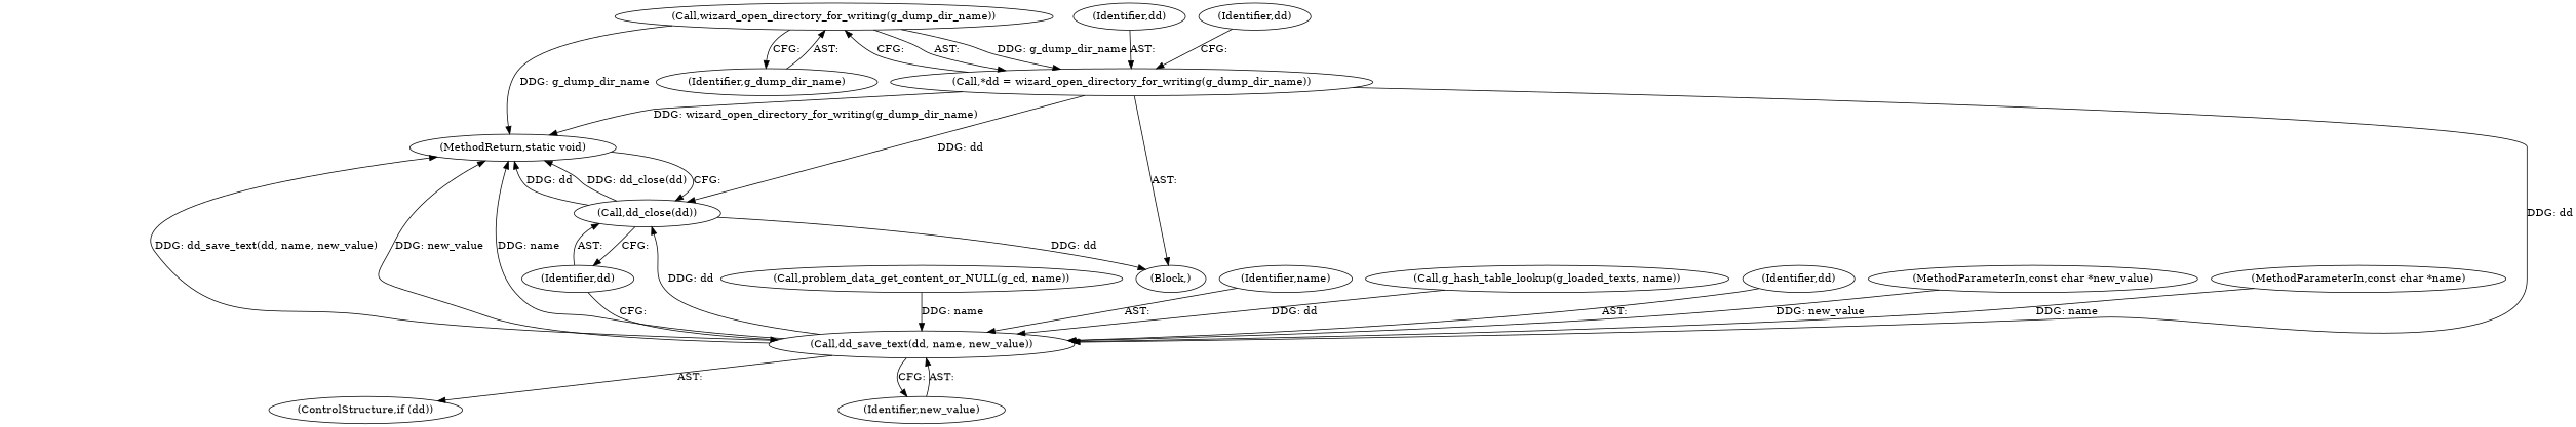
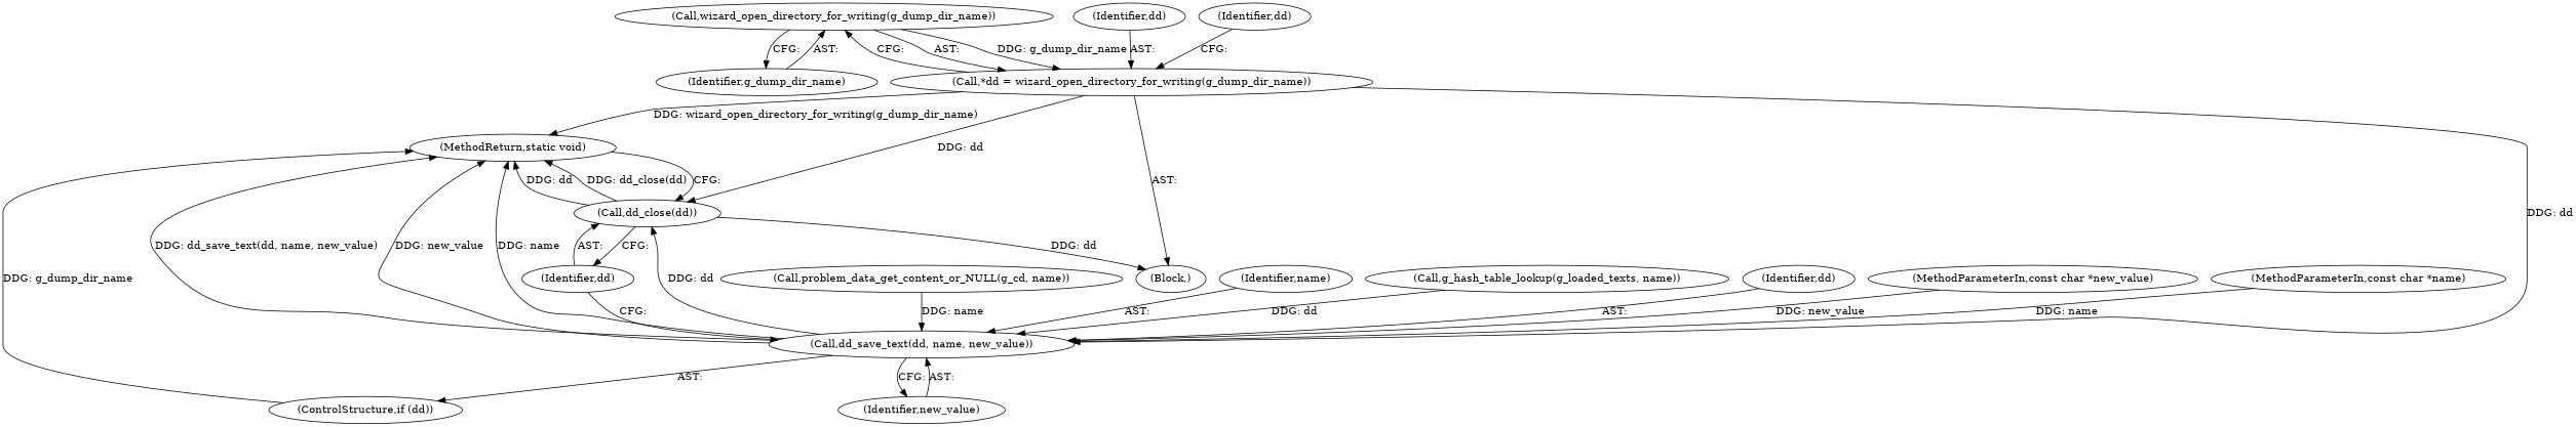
  digraph {
    n1 [label="(Call,wizard_open_directory_for_writing(g_dump_dir_name))"]
    n2 [label="(Call,*dd = wizard_open_directory_for_writing(g_dump_dir_name))"]
    n3 [label="(MethodReturn,static void)"]
    n4 [label="(Identifier,g_dump_dir_name)"]
    n5 [label="(Call,dd_save_text(dd, name, new_value))"]
    n6 [label="(Call,dd_close(dd))"]
    n7 [label="(Block,)"]
    n8 [label="(ControlStructure,if (dd))"]
    n9 [label="(Identifier,new_value)"]
    n10 [label="(Identifier,dd)"]
    n11 [label="(Identifier,dd)"]
    n12 [label="(Call,problem_data_get_content_or_NULL(g_cd, name))"]
    n13 [label="(Identifier,dd)"]
    n14 [label="(Identifier,name)"]
    n15 [label="(Call,g_hash_table_lookup(g_loaded_texts, name))"]
    n16 [label="(Identifier,dd)"]
    n17 [label="(MethodParameterIn,const char *new_value)"]
    n18 [label="(MethodParameterIn,const char *name)"]
    n1 -> n2 [label="AST: "]
    n1 -> n2 [label="DDG: g_dump_dir_name"]
-   n1 -> n3 [label="DDG: g_dump_dir_name"]
+   n8 -> n3 [label="DDG: g_dump_dir_name"]
    n1 -> n4 [label="CFG: "]
    n2 -> n1 [label="CFG: "]
    n2 -> n3 [label="DDG: wizard_open_directory_for_writing(g_dump_dir_name)"]
    n2 -> n5 [label="DDG: dd"]
    n2 -> n6 [label="DDG: dd"]
    n2 -> n7 [label="AST: "]
    n3 -> n6 [label="CFG: "]
    n4 -> n1 [label="AST: "]
    n5 -> n3 [label="DDG: dd_save_text(dd, name, new_value)"]
    n5 -> n3 [label="DDG: new_value"]
    n5 -> n3 [label="DDG: name"]
    n5 -> n6 [label="DDG: dd"]
    n5 -> n8 [label="AST: "]
    n5 -> n9 [label="CFG: "]
    n6 -> n3 [label="DDG: dd"]
    n6 -> n3 [label="DDG: dd_close(dd)"]
    n6 -> n7 [label="DDG: dd"]
    n6 -> n10 [label="CFG: "]
    n9 -> n5 [label="AST: "]
    n10 -> n5 [label="CFG: "]
    n10 -> n6 [label="AST: "]
    n11 -> n2 [label="AST: "]
    n12 -> n5 [label="DDG: name"]
    n13 -> n2 [label="CFG: "]
    n14 -> n5 [label="AST: "]
    n15 -> n5 [label="DDG: dd"]
    n16 -> n5 [label="AST: "]
    n17 -> n5 [label="DDG: new_value"]
    n18 -> n5 [label="DDG: name"]
  }
